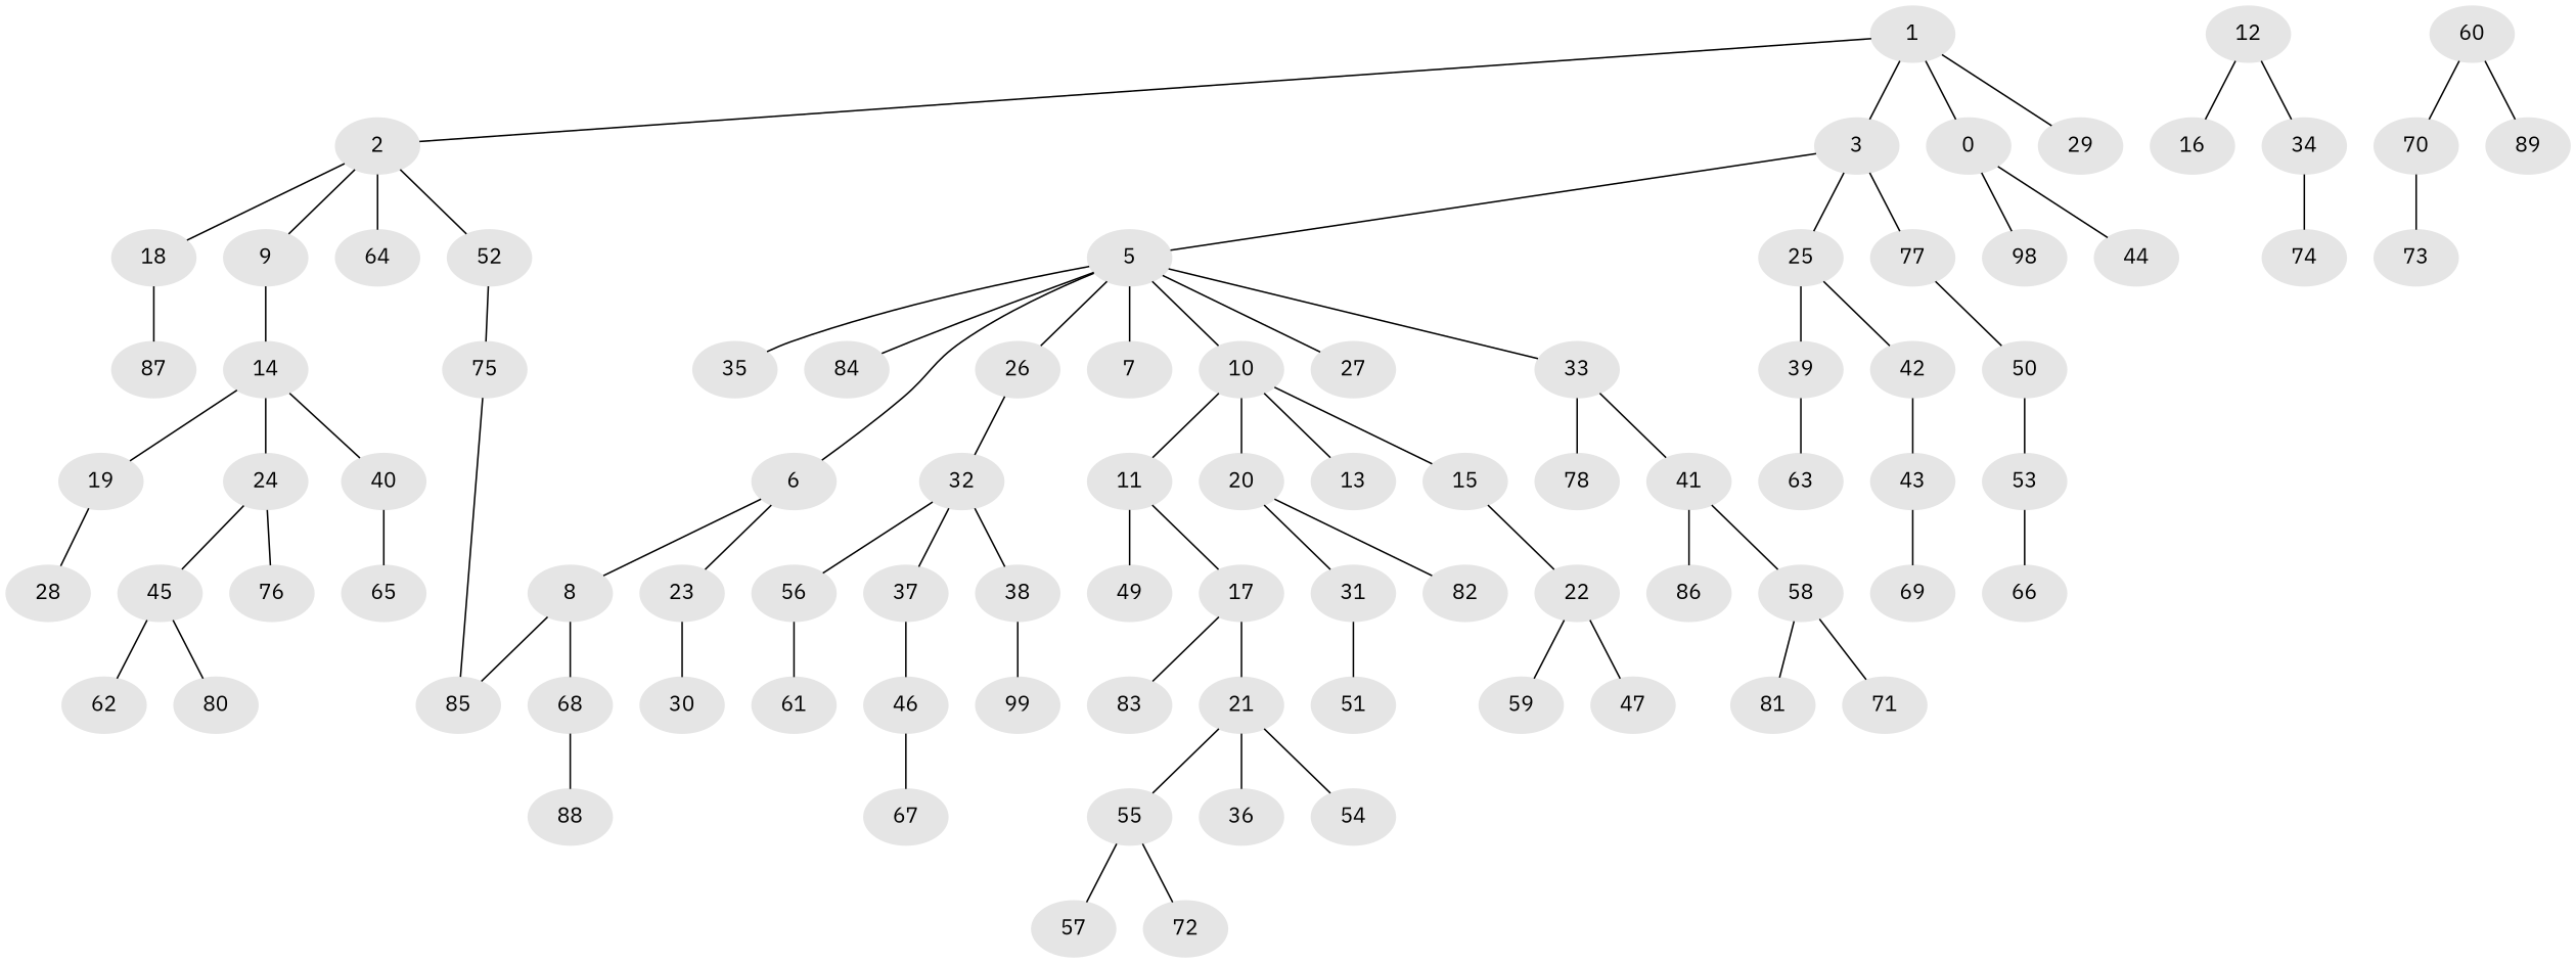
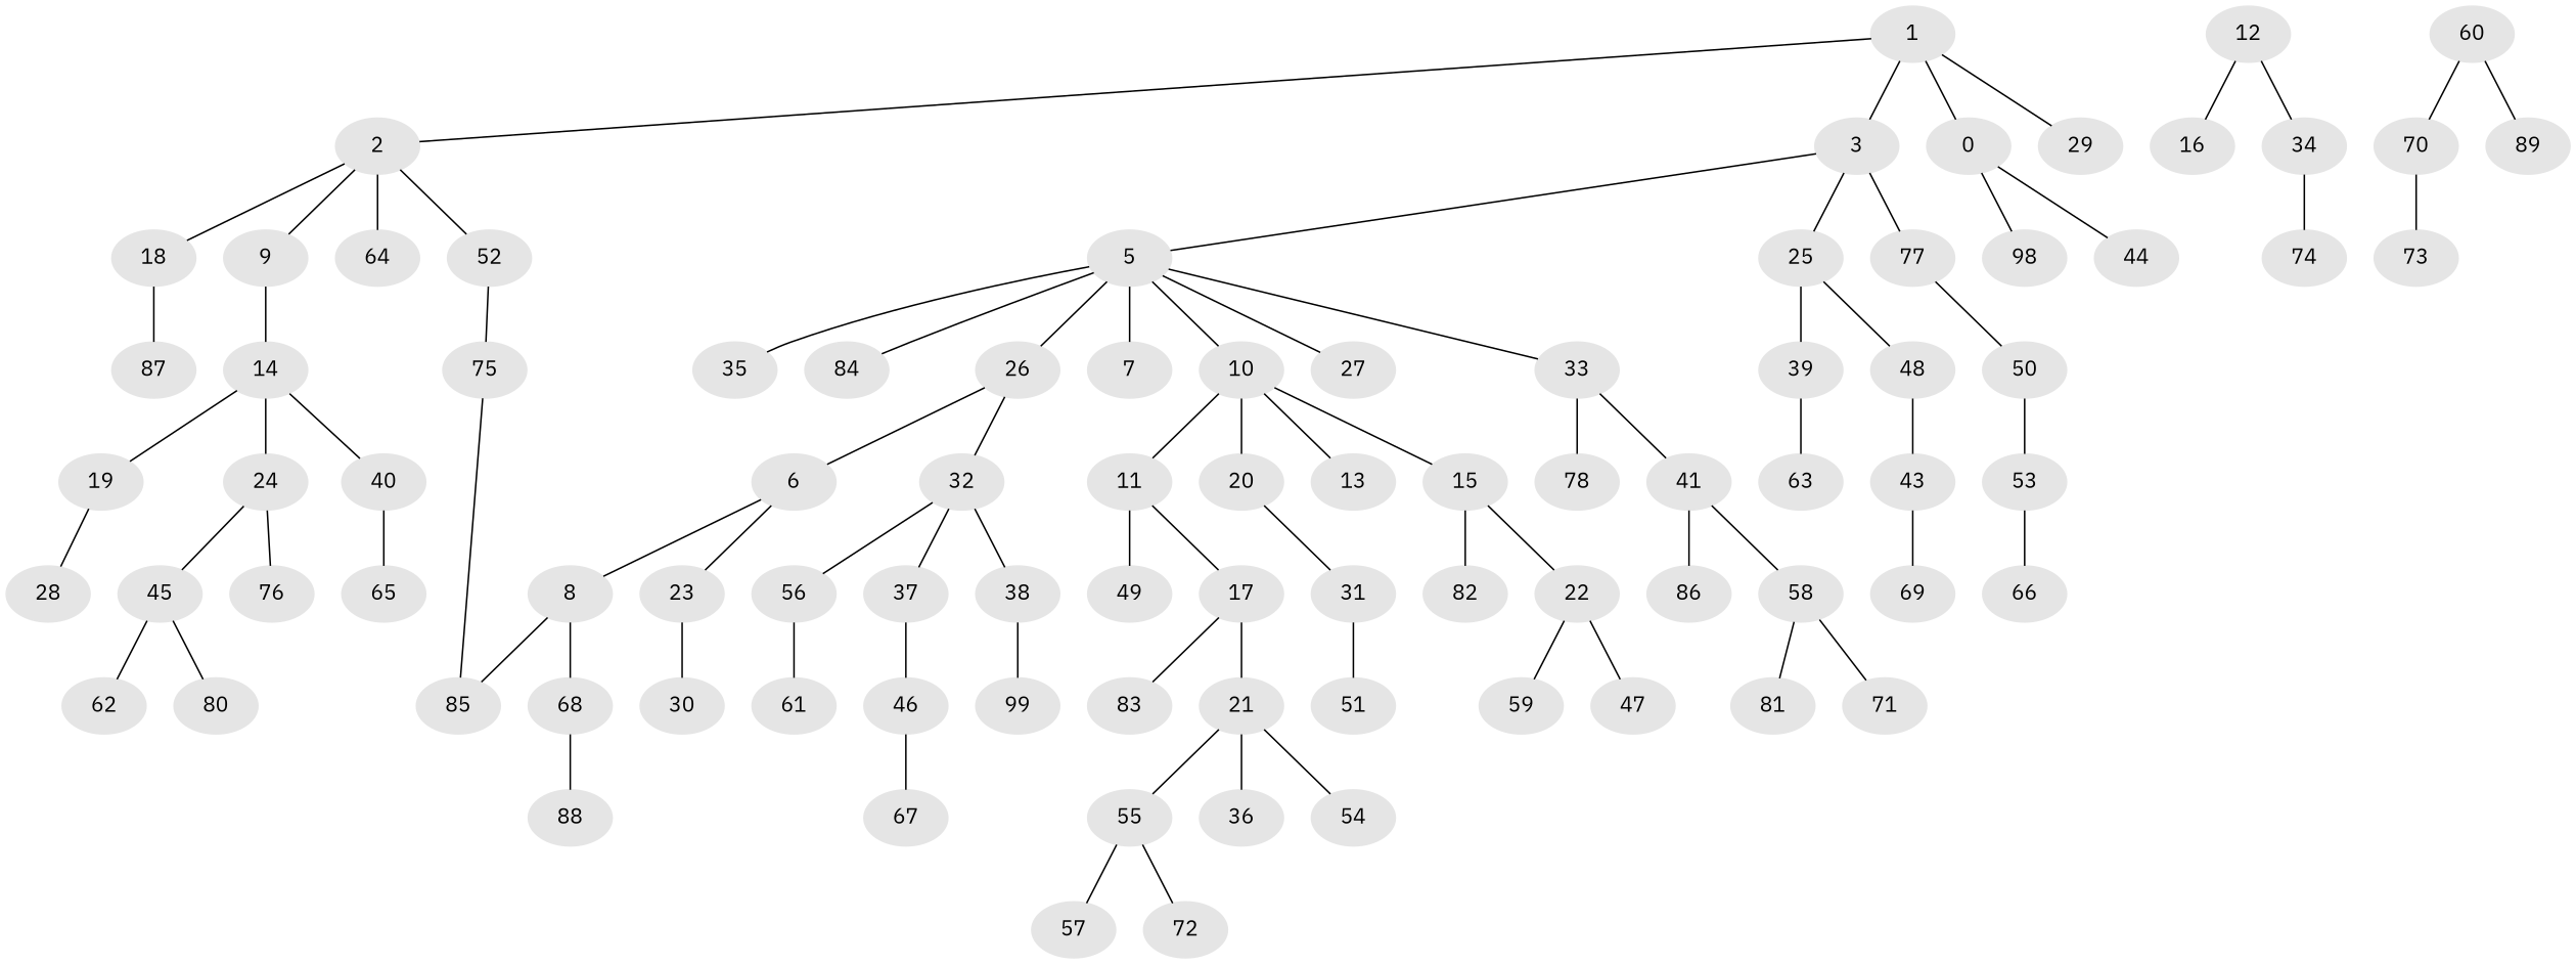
  graph {
    fontname="IBM Plex Sans"
    node [color=gray90 fontname="IBM Plex Sans" style=filled]
    edge [fontname="IBM Plex Sans"]
    1
    2
    3
    n4 [label=0]
    29
    9
    18
    52
    64
    5
    25
    77
    44
    n14 [label=98]
    14
    87
    75
    6
    7
    10
    26
    27
    33
    35
    84
    39
-   42
+   42 [label=48]
    50
    8
    23
    11
    13
    15
    20
    32
    41
    78
    68
    85
    30
    12
    16
    34
    88
    19
    24
    40
    17
    49
    22
    31
    82
    21
    83
    74
    28
    45
    76
    65
    47
    59
    36
    54
    55
    51
    57
    72
    60
    70
    89
    62
    80
    63
    43
    37
    38
    56
    46
    n79 [label=99]
    61
    58
    86
    67
    71
    81
    69
    53
    66
    73
    1 -- 2
    1 -- 3
    1 -- n4
    1 -- 29
    2 -- 9
    2 -- 18
    2 -- 52
    2 -- 64
    3 -- 5
    3 -- 25
    3 -- 77
    n4 -- 44
    n4 -- n14
    9 -- 14
    18 -- 87
    52 -- 75
-   5 -- 6
+   26 -- 6
    5 -- 7
    5 -- 10
    5 -- 26
    5 -- 27
    5 -- 33
    5 -- 35
    5 -- 84
    25 -- 39
    25 -- 42
    77 -- 50
    14 -- 19
    14 -- 24
    14 -- 40
    75 -- 85
    6 -- 8
    6 -- 23
    10 -- 11
    10 -- 13
    10 -- 15
    10 -- 20
    26 -- 32
    33 -- 41
    33 -- 78
    39 -- 63
    42 -- 43
    50 -- 53
    8 -- 68
    8 -- 85
    23 -- 30
    11 -- 17
    11 -- 49
    15 -- 22
    20 -- 31
-   20 -- 82
+   15 -- 82
    32 -- 37
    32 -- 38
    32 -- 56
    41 -- 58
    41 -- 86
    68 -- 88
    12 -- 16
    12 -- 34
    34 -- 74
    19 -- 28
    24 -- 45
    24 -- 76
    40 -- 65
    17 -- 21
    17 -- 83
    22 -- 47
    22 -- 59
    31 -- 51
    21 -- 36
    21 -- 54
    21 -- 55
    45 -- 62
    45 -- 80
    55 -- 57
    55 -- 72
    60 -- 70
    60 -- 89
    70 -- 73
    43 -- 69
    37 -- 46
    38 -- n79
    56 -- 61
    46 -- 67
    58 -- 71
    58 -- 81
    53 -- 66
  }
